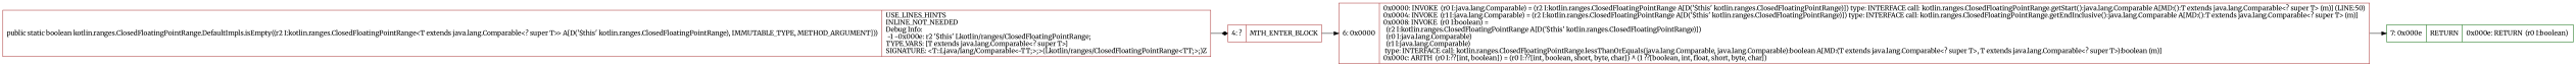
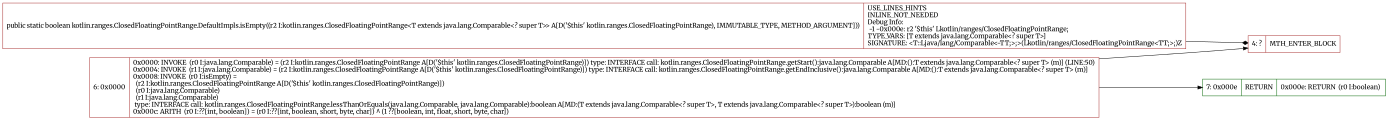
  digraph {
    fontname=Merriweather
    rankdir=LR
    node [color=brown fontname=Merriweather shape=record]
    edge [arrowhead=normal fontname=Merriweather]
    n1 [label="{4\:\ ?|MTH_ENTER_BLOCK\l}"]
-   n2 [label="{6\:\ 0x0000|0x0000: INVOKE  (r0 I:java.lang.Comparable) = (r2 I:kotlin.ranges.ClosedFloatingPointRange A[D('$this' kotlin.ranges.ClosedFloatingPointRange)]) type: INTERFACE call: kotlin.ranges.ClosedFloatingPointRange.getStart():java.lang.Comparable A[MD:():T extends java.lang.Comparable\<? super T\> (m)] (LINE:50)\l0x0004: INVOKE  (r1 I:java.lang.Comparable) = (r2 I:kotlin.ranges.ClosedFloatingPointRange A[D('$this' kotlin.ranges.ClosedFloatingPointRange)]) type: INTERFACE call: kotlin.ranges.ClosedFloatingPointRange.getEndInclusive():java.lang.Comparable A[MD:():T extends java.lang.Comparable\<? super T\> (m)]\l0x0008: INVOKE  (r0 I:boolean) = \l  (r2 I:kotlin.ranges.ClosedFloatingPointRange A[D('$this' kotlin.ranges.ClosedFloatingPointRange)])\l  (r0 I:java.lang.Comparable)\l  (r1 I:java.lang.Comparable)\l type: INTERFACE call: kotlin.ranges.ClosedFloatingPointRange.lessThanOrEquals(java.lang.Comparable, java.lang.Comparable):boolean A[MD:(T extends java.lang.Comparable\<? super T\>, T extends java.lang.Comparable\<? super T\>):boolean (m)]\l0x000c: ARITH  (r0 I:??[int, boolean]) = (r0 I:??[int, boolean, short, byte, char]) ^ (1 ??[boolean, int, float, short, byte, char]) \l}"]
+   n2 [label="{6\:\ 0x0000|0x0000: INVOKE  (r0 I:java.lang.Comparable) = (r2 I:kotlin.ranges.ClosedFloatingPointRange A[D('$this' kotlin.ranges.ClosedFloatingPointRange)]) type: INTERFACE call: kotlin.ranges.ClosedFloatingPointRange.getStart():java.lang.Comparable A[MD:():T extends java.lang.Comparable\<? super T\> (m)] (LINE:50)\l0x0004: INVOKE  (r1 I:java.lang.Comparable) = (r2 I:kotlin.ranges.ClosedFloatingPointRange A[D('$this' kotlin.ranges.ClosedFloatingPointRange)]) type: INTERFACE call: kotlin.ranges.ClosedFloatingPointRange.getEndInclusive():java.lang.Comparable A[MD:():T extends java.lang.Comparable\<? super T\> (m)]\l0x0008: INVOKE  (r0 I:isEmpty) = \l  (r2 I:kotlin.ranges.ClosedFloatingPointRange A[D('$this' kotlin.ranges.ClosedFloatingPointRange)])\l  (r0 I:java.lang.Comparable)\l  (r1 I:java.lang.Comparable)\l type: INTERFACE call: kotlin.ranges.ClosedFloatingPointRange.lessThanOrEquals(java.lang.Comparable, java.lang.Comparable):boolean A[MD:(T extends java.lang.Comparable\<? super T\>, T extends java.lang.Comparable\<? super T\>):boolean (m)]\l0x000c: ARITH  (r0 I:??[int, boolean]) = (r0 I:??[int, boolean, short, byte, char]) ^ (1 ??[boolean, int, float, short, byte, char]) \l}"]
    n3 [color=darkgreen label="{7\:\ 0x000e|RETURN\l|0x000e: RETURN  (r0 I:boolean) \l}"]
    n4 [label="{public static boolean kotlin.ranges.ClosedFloatingPointRange.DefaultImpls.isEmpty((r2 I:kotlin.ranges.ClosedFloatingPointRange\<T extends java.lang.Comparable\<? super T\>\> A[D('$this' kotlin.ranges.ClosedFloatingPointRange), IMMUTABLE_TYPE, METHOD_ARGUMENT]))  | USE_LINES_HINTS\lINLINE_NOT_NEEDED\lDebug Info:\l  \-1 \-0x000e: r2 '$this' Lkotlin\/ranges\/ClosedFloatingPointRange;\lTYPE_VARS: [T extends java.lang.Comparable\<? super T\>]\lSIGNATURE: \<T::Ljava\/lang\/Comparable\<\-TT;\>;\>(Lkotlin\/ranges\/ClosedFloatingPointRange\<TT;\>;)Z\l}"]
-   n1 -> n2
+   n2 -> n1
    n2 -> n3
    n4 -> n1 [arrowhead=diamond]
  }
